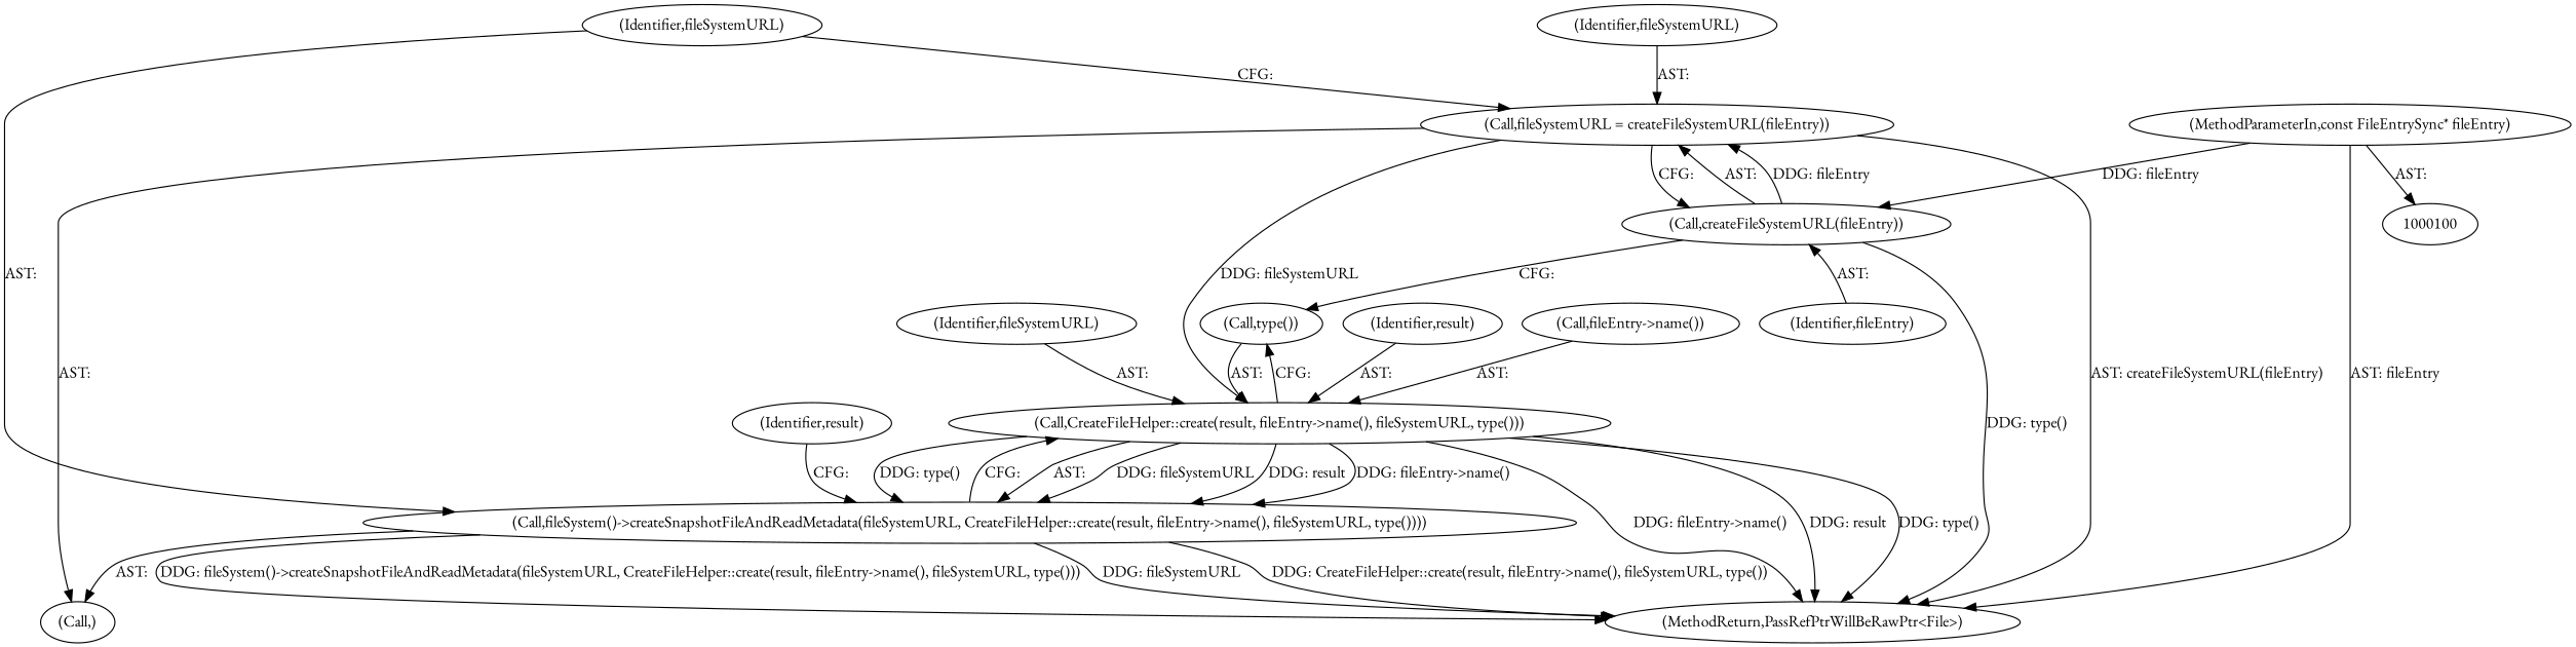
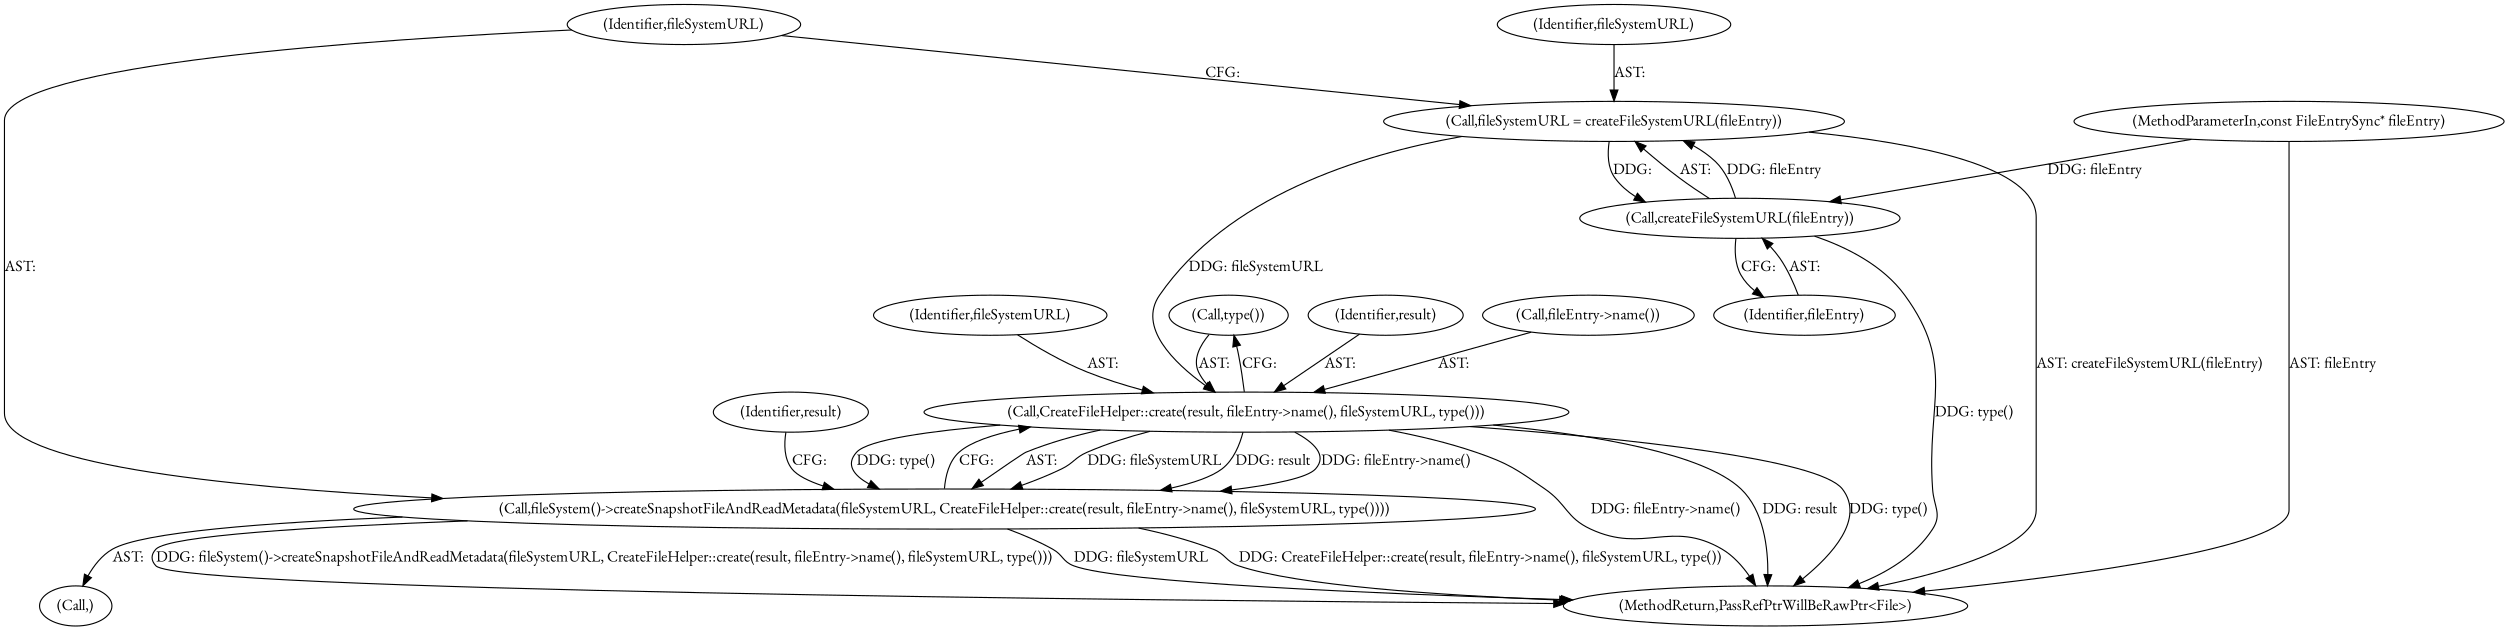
  digraph {
    fontname="EB Garamond"
    node [fontname="EB Garamond"]
    edge [fontname="EB Garamond"]
    n1 [label="(Call,fileSystemURL = createFileSystemURL(fileEntry))"]
    n2 [label="(Call,createFileSystemURL(fileEntry))"]
    n3 [label="(Call,CreateFileHelper::create(result, fileEntry->name(), fileSystemURL, type()))"]
    n4 [label="(MethodReturn,PassRefPtrWillBeRawPtr<File>)"]
    n5 [label="(Call,)"]
    n6 [label="(Identifier,fileEntry)"]
    n7 [label="(Call,fileSystem()->createSnapshotFileAndReadMetadata(fileSystemURL, CreateFileHelper::create(result, fileEntry->name(), fileSystemURL, type())))"]
    n8 [label="(Call,type())"]
    n9 [label="(MethodParameterIn,const FileEntrySync* fileEntry)"]
-   1000100
    n11 [label="(Call,fileEntry->name())"]
    n12 [label="(Identifier,fileSystemURL)"]
    n13 [label="(Identifier,result)"]
    n14 [label="(Identifier,fileSystemURL)"]
    n15 [label="(Identifier,fileSystemURL)"]
    n16 [label="(Identifier,result)"]
-   n1 -> n2 [label="CFG: "]
+   n1 -> n2 [label="DDG: "]
    n1 -> n3 [label="DDG: fileSystemURL"]
    n1 -> n4 [label="AST: createFileSystemURL(fileEntry)"]
-   n1 -> n5 [label="AST: "]
    n2 -> n1 [label="AST: "]
    n2 -> n1 [label="DDG: fileEntry"]
    n2 -> n4 [label="DDG: type()"]
-   n2 -> n8 [label="CFG: "]
+   n2 -> n6 [label="CFG: "]
    n3 -> n4 [label="DDG: fileEntry->name()"]
    n3 -> n4 [label="DDG: result"]
    n3 -> n4 [label="DDG: type()"]
    n3 -> n7 [label="AST: "]
    n3 -> n7 [label="DDG: fileSystemURL"]
    n3 -> n7 [label="DDG: result"]
    n3 -> n7 [label="DDG: fileEntry->name()"]
    n3 -> n7 [label="DDG: type()"]
    n3 -> n8 [label="CFG: "]
    n6 -> n2 [label="AST: "]
    n7 -> n3 [label="CFG: "]
    n7 -> n4 [label="DDG: CreateFileHelper::create(result, fileEntry->name(), fileSystemURL, type())"]
    n7 -> n4 [label="DDG: fileSystem()->createSnapshotFileAndReadMetadata(fileSystemURL, CreateFileHelper::create(result, fileEntry->name(), fileSystemURL, type()))"]
    n7 -> n4 [label="DDG: fileSystemURL"]
    n7 -> n5 [label="AST: "]
    n8 -> n3 [label="AST: "]
    n9 -> n2 [label="DDG: fileEntry"]
    n9 -> n4 [label="AST: fileEntry"]
-   n9 -> 1000100 [label="AST: "]
    n11 -> n3 [label="AST: "]
    n12 -> n1 [label="CFG: "]
    n12 -> n7 [label="AST: "]
    n13 -> n3 [label="AST: "]
    n14 -> n1 [label="AST: "]
    n15 -> n3 [label="AST: "]
    n16 -> n7 [label="CFG: "]
  }
